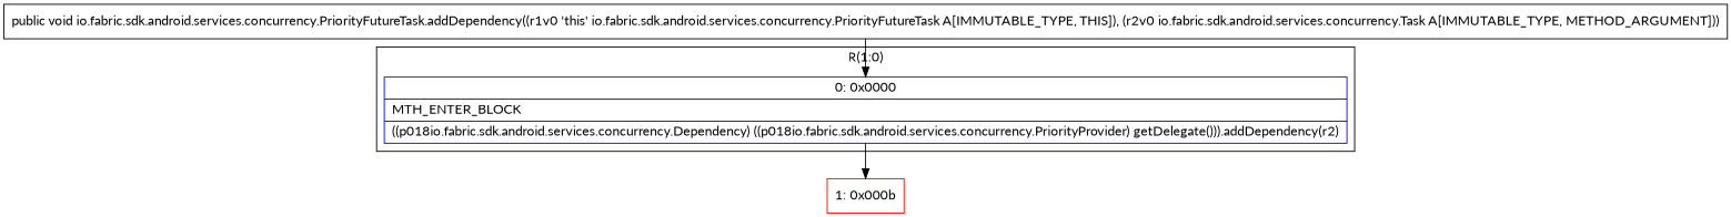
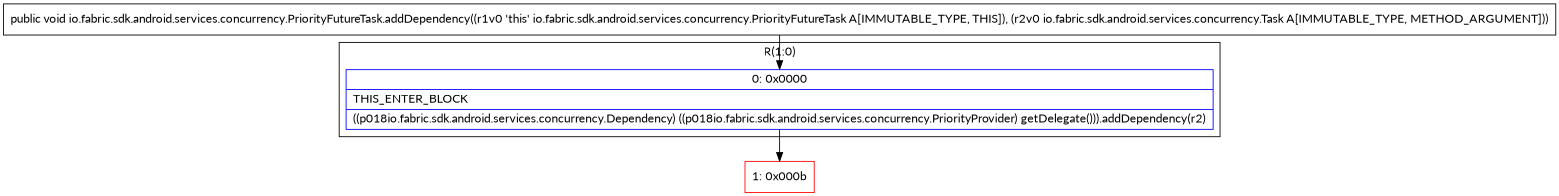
  digraph {
    fontname=Lato
    node [shape=record fontname=Lato]
    edge [fontname=Lato]
-   n1 [color=blue label="{0\:\ 0x0000|MTH_ENTER_BLOCK\l|((p018io.fabric.sdk.android.services.concurrency.Dependency) ((p018io.fabric.sdk.android.services.concurrency.PriorityProvider) getDelegate())).addDependency(r2)\l}"]
+   n1 [color=blue label="{0\:\ 0x0000|THIS_ENTER_BLOCK\l|((p018io.fabric.sdk.android.services.concurrency.Dependency) ((p018io.fabric.sdk.android.services.concurrency.PriorityProvider) getDelegate())).addDependency(r2)\l}"]
    n2 [color=red label="{1\:\ 0x000b}"]
    n3 [label="{public void io.fabric.sdk.android.services.concurrency.PriorityFutureTask.addDependency((r1v0 'this' io.fabric.sdk.android.services.concurrency.PriorityFutureTask A[IMMUTABLE_TYPE, THIS]), (r2v0 io.fabric.sdk.android.services.concurrency.Task A[IMMUTABLE_TYPE, METHOD_ARGUMENT])) }"]
    subgraph cluster_1 {
      label="R(1:0)"
      n1
    }
    n1 -> n2
    n3 -> n1
  }
